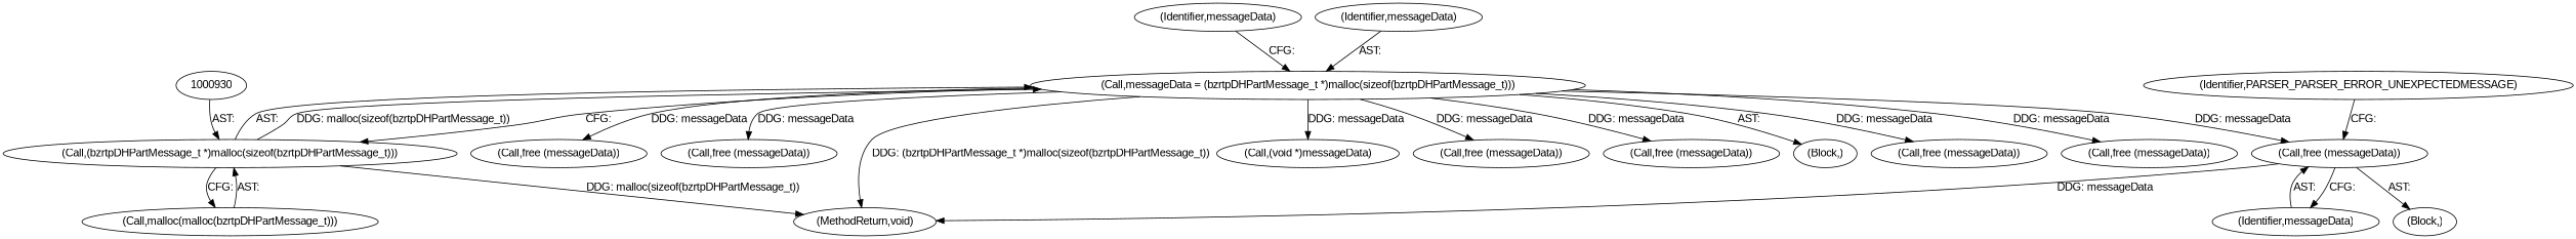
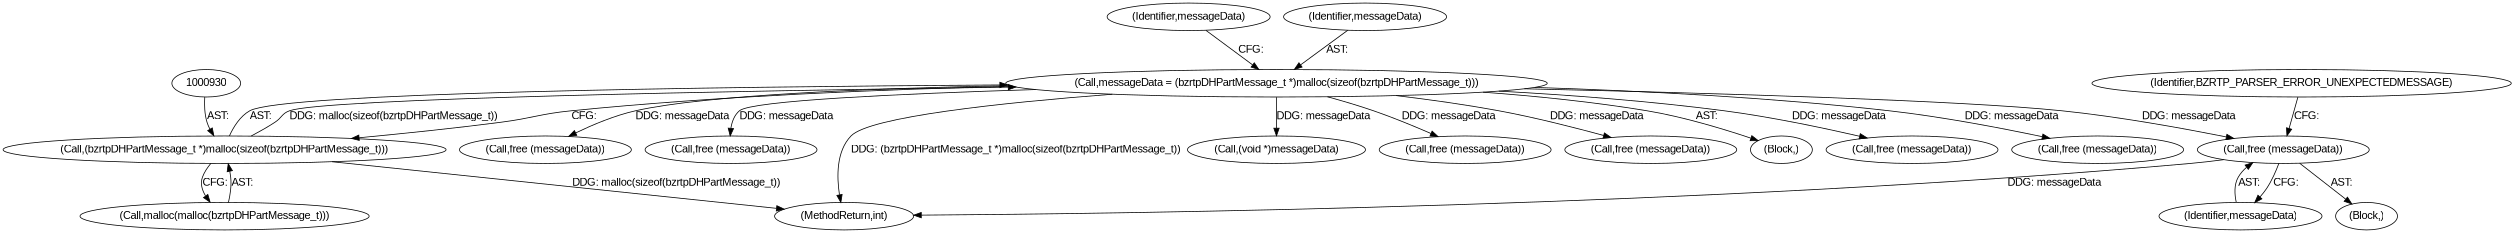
  digraph {
    fontname="Liberation Sans"
    node [fontname="Liberation Sans"]
    edge [fontname="Liberation Sans"]
    n1 [label="(Call,free (messageData))"]
-   n2 [label="(MethodReturn,void)"]
+   n2 [label="(MethodReturn,int)"]
    n3 [label="(Block,)"]
    n4 [label="(Identifier,messageData)"]
    n5 [label="(Call,messageData = (bzrtpDHPartMessage_t *)malloc(sizeof(bzrtpDHPartMessage_t)))"]
    n6 [label="(Call,(bzrtpDHPartMessage_t *)malloc(sizeof(bzrtpDHPartMessage_t)))"]
    n7 [label="(Call,free (messageData))"]
    n8 [label="(Call,free (messageData))"]
    n9 [label="(Call,(void *)messageData)"]
    n10 [label="(Call,free (messageData))"]
    n11 [label="(Call,free (messageData))"]
    n12 [label="(Block,)"]
    n13 [label="(Call,free (messageData))"]
    n14 [label="(Call,free (messageData))"]
    n15 [label="(Call,malloc(malloc(bzrtpDHPartMessage_t)))"]
-   n16 [label="(Identifier,PARSER_PARSER_ERROR_UNEXPECTEDMESSAGE)"]
+   n16 [label="(Identifier,BZRTP_PARSER_ERROR_UNEXPECTEDMESSAGE)"]
    n17 [label="(Identifier,messageData)"]
    n18 [label="(Identifier,messageData)"]
    1000930
    n1 -> n2 [label="DDG: messageData"]
    n1 -> n3 [label="AST: "]
    n1 -> n4 [label="CFG: "]
    n4 -> n1 [label="AST: "]
    n5 -> n1 [label="DDG: messageData"]
    n5 -> n2 [label="DDG: (bzrtpDHPartMessage_t *)malloc(sizeof(bzrtpDHPartMessage_t))"]
    n5 -> n6 [label="CFG: "]
    n5 -> n7 [label="DDG: messageData"]
    n5 -> n8 [label="DDG: messageData"]
    n5 -> n9 [label="DDG: messageData"]
    n5 -> n10 [label="DDG: messageData"]
    n5 -> n11 [label="DDG: messageData"]
    n5 -> n12 [label="AST: "]
    n5 -> n13 [label="DDG: messageData"]
    n5 -> n14 [label="DDG: messageData"]
    n6 -> n2 [label="DDG: malloc(sizeof(bzrtpDHPartMessage_t))"]
    n6 -> n5 [label="AST: "]
    n6 -> n5 [label="DDG: malloc(sizeof(bzrtpDHPartMessage_t))"]
    n6 -> n15 [label="CFG: "]
    n15 -> n6 [label="AST: "]
    n16 -> n1 [label="CFG: "]
    n17 -> n5 [label="CFG: "]
    n18 -> n5 [label="AST: "]
    1000930 -> n6 [label="AST: "]
  }
